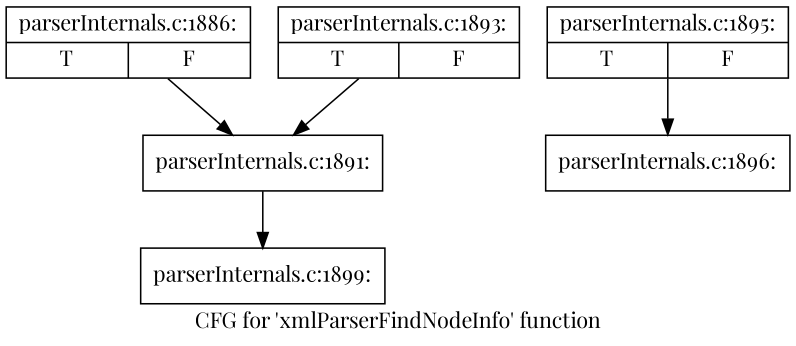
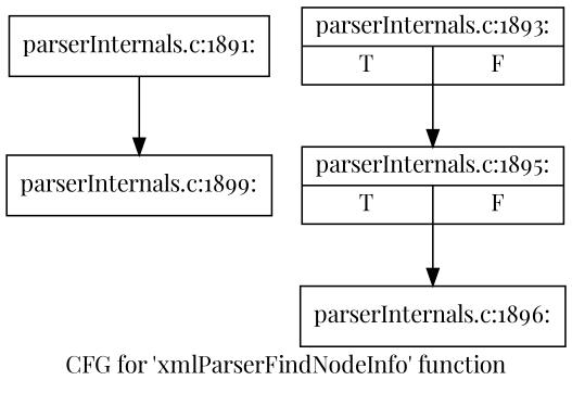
  digraph {
    fontname="Playfair Display"
    label="CFG for 'xmlParserFindNodeInfo' function"
    node [fontname="Playfair Display" shape=record]
    edge [fontname="Playfair Display"]
-   n1 [label="{parserInternals.c:1886:|{<s0>T|<s1>F}}"]
    n2 [label="{parserInternals.c:1891:}"]
    n3 [label="{parserInternals.c:1899:}"]
    n4 [label="{parserInternals.c:1893:|{<s0>T|<s1>F}}"]
    n5 [label="{parserInternals.c:1895:|{<s0>T|<s1>F}}"]
    n6 [label="{parserInternals.c:1896:}"]
-   n1 -> n2
    n2 -> n3
-   n4 -> n2
+   n4 -> n5
    n5 -> n6
  }
